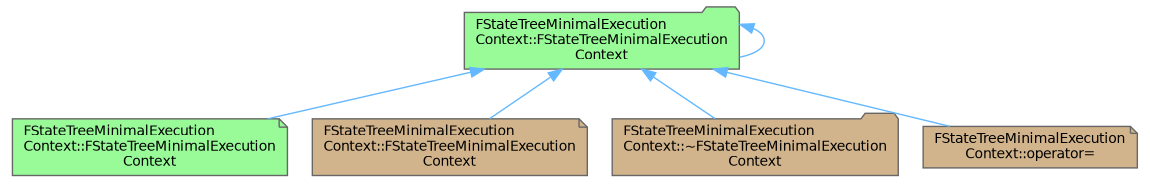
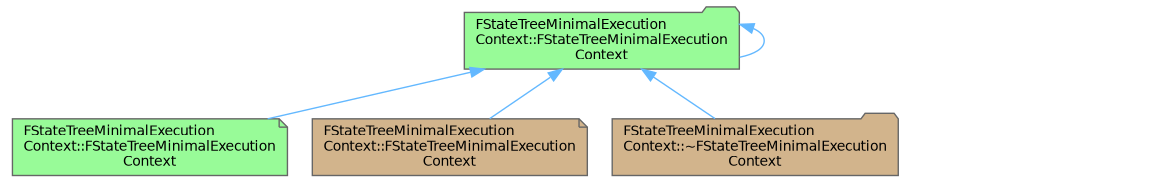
  digraph {
    rankdir=TB
    node [color=grey40 fillcolor=tan fontname=Helvetica fontsize=10 shape=note style=filled]
    edge [color=steelblue1 dir=back fontname=Helvetica fontsize=10 labelfontname=Helvetica labelfontsize=10 style=solid]
    n1 [color=gray40 fillcolor=palegreen fontcolor=black height=0.2 label="FStateTreeMinimalExecution\lContext::FStateTreeMinimalExecution\lContext" shape=folder width=0.4]
    n2 [fillcolor=palegreen height=0.2 label="FStateTreeMinimalExecution\lContext::FStateTreeMinimalExecution\lContext" width=0.4]
    n3 [height=0.2 label="FStateTreeMinimalExecution\lContext::FStateTreeMinimalExecution\lContext" width=0.4]
    n4 [height=0.2 label="FStateTreeMinimalExecution\lContext::~FStateTreeMinimalExecution\lContext" shape=folder width=0.4]
-   n5 [height=0.2 label="FStateTreeMinimalExecution\lContext::operator=" width=0.4]
    n1 -> n1
    n1 -> n2
    n1 -> n3
    n1 -> n4
-   n1 -> n5
  }
